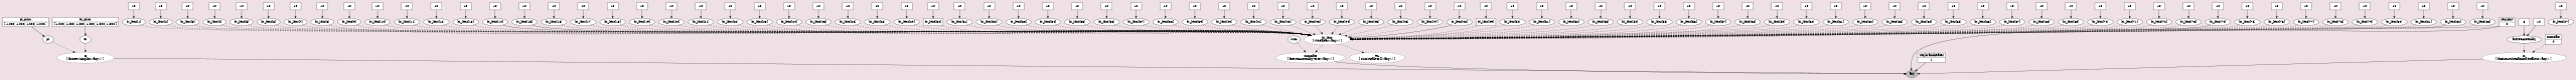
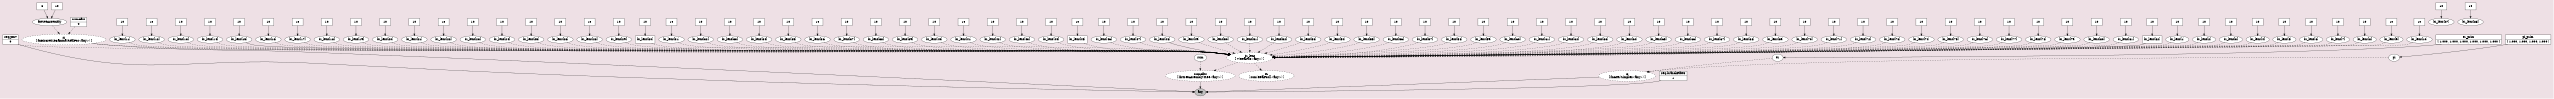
  digraph {
    bgcolor=lavenderblush2
    node [fillcolor=white shape=oval style=filled]
    n1 [fillcolor=gray label=any]
    n2 [label="Q\n[ fnGTR(Simplex<any>) ]" style="dashed,filled"]
    n3 [label=pi]
    n4 [label="{pi_prior|[ 1.000, 1.000, 1.000, 1.000 ]}" shape=record]
    n5 [label=er]
    n6 [label="{er_prior|[ 1.000, 1.000, 1.000, 1.000, 1.000, 1.000 ]}" shape=record]
    n7 [label="numCats\n[ fnTreeAssembly(Tree<any>) ]" style="dashed,filled"]
    n8 [label=sum]
    n9 [label="br_lens\n[ v(RealPos<any>) ]" style="dashed,filled"]
    n10 [label="TL\n[ sum(RealPos[]<any>) ]" style="dashed,filled"]
    n11 [label="br_lens[1]"]
    n12 [label=10 shape=box]
    n13 [label="br_lens[2]"]
    n14 [label=10 shape=box]
    n15 [label="br_lens[3]"]
    n16 [label=10 shape=box]
    n17 [label="br_lens[4]"]
    n18 [label=10 shape=box]
    n19 [label="br_lens[5]"]
    n20 [label=10 shape=box]
    n21 [label="br_lens[6]"]
    n22 [label=10 shape=box]
    n23 [label="br_lens[7]"]
    n24 [label=10 shape=box]
    n25 [label="br_lens[8]"]
    n26 [label=10 shape=box]
    n27 [label="br_lens[9]"]
    n28 [label=10 shape=box]
    n29 [label="br_lens[10]"]
    n30 [label=10 shape=box]
    n31 [label="br_lens[11]"]
    n32 [label=10 shape=box]
    n33 [label="br_lens[12]"]
    n34 [label=10 shape=box]
    n35 [label="br_lens[13]"]
    n36 [label=10 shape=box]
    n37 [label="br_lens[14]"]
    n38 [label=10 shape=box]
    n39 [label="br_lens[15]"]
    n40 [label=10 shape=box]
    n41 [label="br_lens[16]"]
    n42 [label=10 shape=box]
    n43 [label="br_lens[17]"]
    n44 [label=10 shape=box]
    n45 [label="br_lens[18]"]
    n46 [label=10 shape=box]
    n47 [label="br_lens[19]"]
    n48 [label=10 shape=box]
    n49 [label="br_lens[20]"]
    n50 [label=10 shape=box]
    n51 [label="br_lens[21]"]
    n52 [label=10 shape=box]
    n53 [label="br_lens[22]"]
    n54 [label=10 shape=box]
    n55 [label="br_lens[23]"]
    n56 [label=10 shape=box]
    n57 [label="br_lens[24]"]
    n58 [label=10 shape=box]
    n59 [label="br_lens[25]"]
    n60 [label=10 shape=box]
    n61 [label="br_lens[26]"]
    n62 [label=10 shape=box]
    n63 [label="br_lens[27]"]
    n64 [label=10 shape=box]
    n65 [label="br_lens[28]"]
    n66 [label=10 shape=box]
    n67 [label="br_lens[29]"]
    n68 [label=10 shape=box]
    n69 [label="br_lens[30]" shape=box]
    n70 [label=10 shape=box]
    n71 [label="br_lens[31]"]
    n72 [label=10 shape=box]
    n73 [label="br_lens[32]"]
    n74 [label=10 shape=box]
    n75 [label="br_lens[33]"]
    n76 [label=10 shape=box]
    n77 [label="br_lens[34]"]
    n78 [label=10 shape=box]
    n79 [label="br_lens[35]"]
    n80 [label=10 shape=box]
    n81 [label="br_lens[36]"]
    n82 [label=10 shape=box]
    n83 [label="br_lens[37]"]
    n84 [label=10 shape=box]
    n85 [label="br_lens[38]"]
    n86 [label=10 shape=box]
    n87 [label="br_lens[39]"]
    n88 [label=10 shape=box]
    n89 [label="br_lens[40]"]
    n90 [label=10 shape=box]
    n91 [label="br_lens[41]"]
    n92 [label=10 shape=box]
    n93 [label="br_lens[42]"]
    n94 [label=10 shape=box]
    n95 [label="br_lens[43]"]
    n96 [label=10 shape=box]
    n97 [label="br_lens[44]"]
    n98 [label=10 shape=box]
-   n99 [label="br_lens[45]"]
+   n99 [label="br_lens[45]" shape=box]
    n100 [label=10 shape=box]
    n101 [label="br_lens[46]"]
    n102 [label=10 shape=box]
    n103 [label="br_lens[47]"]
    n104 [label=10 shape=box]
    n105 [label="br_lens[48]"]
    n106 [label=10 shape=box]
-   n107 [label="br_lens[49]" shape=box]
+   n107 [label="br_lens[49]"]
    n108 [label=10 shape=box]
    n109 [label="br_lens[50]"]
    n110 [label=10 shape=box]
    n111 [label="br_lens[51]"]
    n112 [label=10 shape=box]
    n113 [label="br_lens[52]"]
    n114 [label=10 shape=box]
    n115 [label="br_lens[53]"]
    n116 [label=10 shape=box]
    n117 [label="br_lens[54]"]
    n118 [label=10 shape=box]
    n119 [label="br_lens[55]"]
    n120 [label=10 shape=box]
    n121 [label="br_lens[56]"]
    n122 [label=10 shape=box]
    n123 [label="br_lens[57]"]
    n124 [label=10 shape=box]
    n125 [label="br_lens[58]"]
    n126 [label=10 shape=box]
    n127 [label="br_lens[59]"]
    n128 [label=10 shape=box]
    n129 [label="br_lens[60]"]
    n130 [label=10 shape=box]
    n131 [label="br_lens[61]"]
    n132 [label=10 shape=box]
    n133 [label="br_lens[62]"]
    n134 [label=10 shape=box]
    n135 [label="br_lens[63]"]
    n136 [label=10 shape=box]
    n137 [label="br_lens[64]"]
    n138 [label=10 shape=box]
    n139 [label="br_lens[65]"]
    n140 [label=10 shape=box]
    n141 [label="br_lens[66]"]
    n142 [label=10 shape=box]
    n143 [label="br_lens[67]"]
    n144 [label=10 shape=box]
    n145 [label="br_lens[68]"]
    n146 [label=10 shape=box]
    n147 [label="br_lens[69]"]
    n148 [label=10 shape=box]
    n149 [label="br_lens[70]"]
    n150 [label=10 shape=box]
    n151 [label="br_lens[71]"]
    n152 [label=10 shape=box]
    n153 [label="br_lens[72]"]
    n154 [label=10 shape=box]
    n155 [label="br_lens[73]"]
    n156 [label=10 shape=box]
    n157 [label="br_lens[74]"]
    n158 [label=10 shape=box]
    n159 [label="br_lens[75]"]
    n160 [label=10 shape=box]
    n161 [label="br_lens[76]"]
    n162 [label=10 shape=box]
    n163 [label="br_lens[77]"]
    n164 [label=10 shape=box]
    n165 [label="br_lens[78]"]
    n166 [label=10 shape=box]
    n167 [label="br_lens[79]"]
    n168 [label=10 shape=box]
    n169 [label="br_lens[80]"]
    n170 [label=10 shape=box]
    n171 [label="br_lens[81]"]
    n172 [label=10 shape=box]
-   n173 [label="br_lens[82]"]
+   n173 [label="br_lens[82]" shape=box]
    n174 [label=10 shape=box]
    n175 [label="br_lens[83]"]
    n176 [label=10 shape=box]
    n177 [label="{seq.pInv|0}" shape=record]
    n178 [label="{seq.branchRates|1}" shape=record]
    n179 [label="sr\n[ fnDiscretizeGamma(RealPos<any>) ]" style="dashed,filled"]
    n180 [label=fnTreeAssembly]
    n181 [label=6 shape=box]
    n182 [label=10 shape=box]
    n183 [label="{numCats|4}" shape=record]
    subgraph sub_1 {
      rank=same
      n1
    }
    n2 -> n1
    n3 -> n2 [style=dashed]
    n4 -> n3
    n5 -> n2 [style=dashed]
    n6 -> n5
    n7 -> n1
    n8 -> n7 [style=dashed]
    n9 -> n7 [style=dashed]
    n9 -> n10 [style=dashed]
    n11 -> n9 [style=dashed]
    n12 -> n11
    n13 -> n9 [style=dashed]
    n14 -> n13
    n15 -> n9 [style=dashed]
    n16 -> n15
    n17 -> n9 [style=dashed]
    n18 -> n17
    n19 -> n9 [style=dashed]
    n20 -> n19
    n21 -> n9 [style=dashed]
    n22 -> n21
    n23 -> n9 [style=dashed]
    n24 -> n23
    n25 -> n9 [style=dashed]
    n26 -> n25
    n27 -> n9 [style=dashed]
    n28 -> n27
    n29 -> n9 [style=dashed]
    n30 -> n29
    n31 -> n9 [style=dashed]
    n32 -> n31
    n33 -> n9 [style=dashed]
    n34 -> n33
    n35 -> n9 [style=dashed]
    n36 -> n35
-   n37 -> n9 [style=solid]
+   n37 -> n9 [style=dashed]
    n38 -> n37
    n39 -> n9 [style=solid]
    n40 -> n39
    n41 -> n9 [style=dashed]
    n42 -> n41
    n43 -> n9 [style=dashed]
    n44 -> n43
    n45 -> n9 [style=dashed]
    n46 -> n45
    n47 -> n9 [style=dashed]
    n48 -> n47
    n49 -> n9 [style=dashed]
    n50 -> n49
    n51 -> n9 [style=dashed]
    n52 -> n51
    n53 -> n9 [style=dashed]
    n54 -> n53
    n55 -> n9 [style=dashed]
    n56 -> n55
    n57 -> n9 [style=dashed]
    n58 -> n57
    n59 -> n9 [style=dashed]
    n60 -> n59
    n61 -> n9 [style=dashed]
    n62 -> n61
    n64 -> n63
    n65 -> n9 [style=dashed]
    n66 -> n65
    n67 -> n9 [style=dashed]
    n68 -> n67
    n69 -> n9 [style=dashed]
    n70 -> n69
    n71 -> n9 [style=dashed]
    n72 -> n71
    n73 -> n9 [style=dashed]
    n74 -> n73
    n75 -> n9 [style=dashed]
    n76 -> n75
    n77 -> n9 [style=dashed]
    n78 -> n77
    n79 -> n9 [style=dashed]
    n80 -> n79
    n81 -> n9 [style=dashed]
    n82 -> n81
    n83 -> n9 [style=dashed]
    n84 -> n83
    n85 -> n9 [style=dashed]
    n86 -> n85
    n87 -> n9 [style=dashed]
    n88 -> n87
    n89 -> n9 [style=dashed]
    n90 -> n89
    n91 -> n9 [style=dashed]
    n92 -> n91
    n93 -> n9 [style=dashed]
    n94 -> n93
    n95 -> n9 [style=dashed]
    n96 -> n95
    n97 -> n9 [style=dashed]
    n98 -> n97
    n99 -> n9 [style=dashed]
    n100 -> n99
    n101 -> n9 [style=dashed]
    n102 -> n101
    n103 -> n9 [style=dashed]
    n104 -> n103
    n105 -> n9 [style=solid]
    n106 -> n105
    n107 -> n9 [style=dashed]
    n108 -> n107
    n109 -> n9 [style=dashed]
    n110 -> n109
    n111 -> n9 [style=dashed]
    n112 -> n111
    n113 -> n9 [style=dashed]
    n114 -> n113
    n115 -> n9 [style=dashed]
    n116 -> n115
    n117 -> n9 [style=dashed]
    n118 -> n117
    n119 -> n9 [style=dashed]
    n120 -> n119
    n121 -> n9 [style=dashed]
    n122 -> n121
    n123 -> n9 [style=dashed]
    n124 -> n123
    n125 -> n9 [style=dashed]
    n126 -> n125
    n127 -> n9 [style=dashed]
    n128 -> n127
    n129 -> n9 [style=dashed]
    n130 -> n129
    n131 -> n9 [style=dashed]
    n132 -> n131
    n133 -> n9 [style=dashed]
    n134 -> n133
    n135 -> n9 [style=dashed]
    n136 -> n135
    n137 -> n9 [style=dashed]
    n138 -> n137
    n139 -> n9 [style=dashed]
    n140 -> n139
    n141 -> n9 [style=dashed]
    n142 -> n141
    n143 -> n9 [style=dashed]
    n144 -> n143
    n145 -> n9 [style=dashed]
    n146 -> n145
    n147 -> n9 [style=dashed]
    n148 -> n147
    n149 -> n9 [style=dashed]
    n150 -> n149
    n151 -> n9 [style=dashed]
    n152 -> n151
    n153 -> n9 [style=dashed]
    n154 -> n153
    n155 -> n9 [style=dashed]
    n156 -> n155
-   n157 -> n9 [style=solid]
+   n157 -> n9 [style=dashed]
    n158 -> n157
    n159 -> n9 [style=dashed]
    n160 -> n159
    n161 -> n9 [style=dashed]
    n162 -> n161
    n163 -> n9 [style=dashed]
    n164 -> n163
    n165 -> n9 [style=dashed]
    n166 -> n165
    n167 -> n9 [style=dashed]
    n168 -> n167
    n169 -> n9 [style=dashed]
    n170 -> n169
    n171 -> n9 [style=dashed]
    n172 -> n171
    n173 -> n9 [style=solid]
    n174 -> n173
-   n175 -> n9 [style=dashed]
+   n179 -> n9 [style=dashed]
    n176 -> n175
    n177 -> n1
    n177 -> n9 [style=dashed]
    n178 -> n1
    n179 -> n1
    n180 -> n179 [style=dashed]
    n181 -> n180
    n182 -> n180
    n183 -> n179 [style=dashed]
  }
